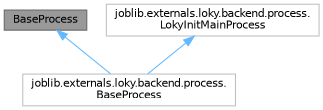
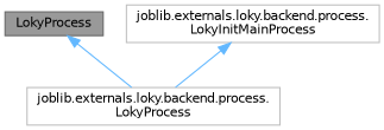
  digraph {
    node [color=grey75 fillcolor=white fontname=Helvetica fontsize=10 shape=box style=filled]
    edge [color=steelblue1 dir=back fontname=Helvetica fontsize=10 labelfontname=Helvetica labelfontsize=10 style=solid]
-   n1 [color=gray40 fillcolor=grey60 fontcolor=black height=0.2 label=BaseProcess width=0.4]
-   n2 [height=0.2 label="joblib.externals.loky.backend.process.\lBaseProcess" width=0.4]
+   n1 [color=gray40 fillcolor=grey60 fontcolor=black height=0.2 label=LokyProcess width=0.4]
+   n2 [height=0.2 label="joblib.externals.loky.backend.process.\lLokyProcess" width=0.4]
    n3 [height=0.2 label="joblib.externals.loky.backend.process.\lLokyInitMainProcess" width=0.4]
    n1 -> n2
    n3 -> n2
  }
